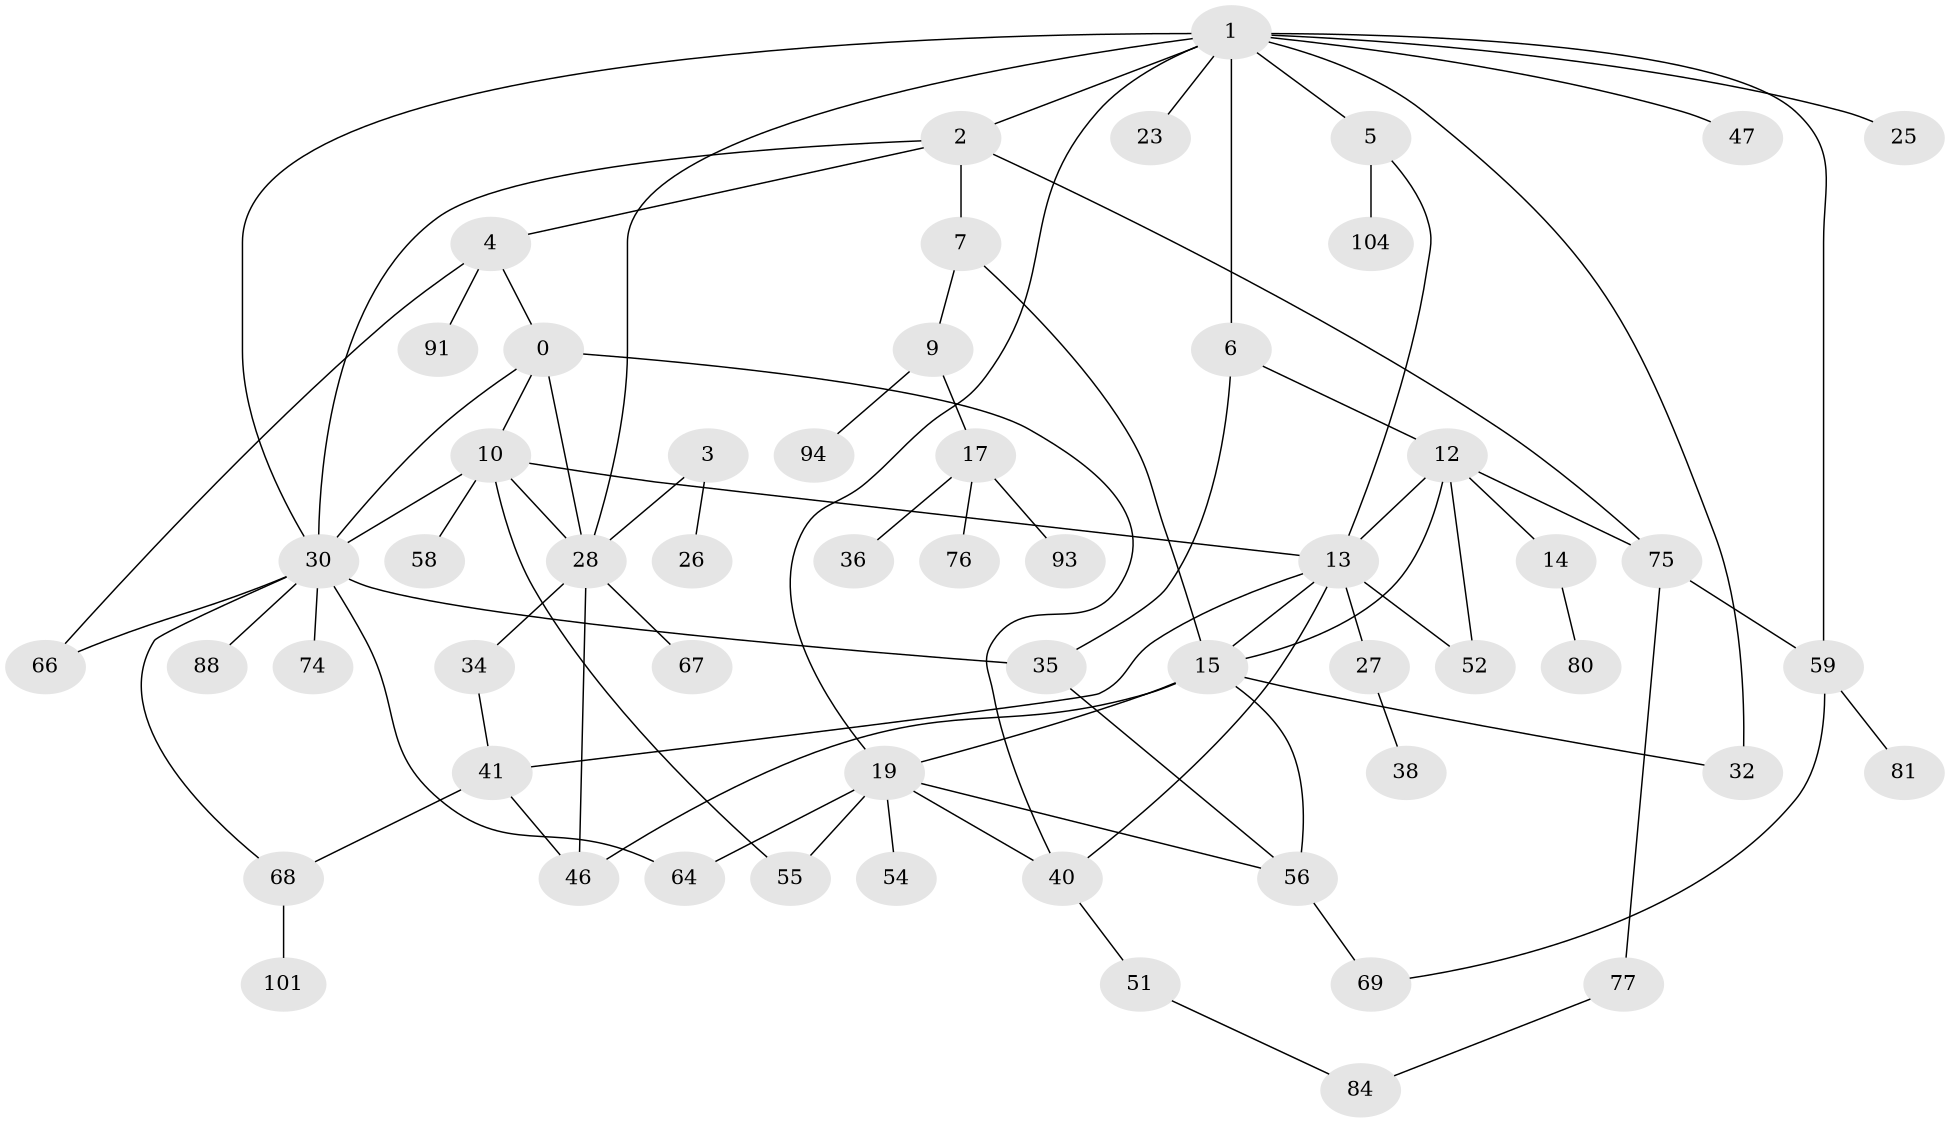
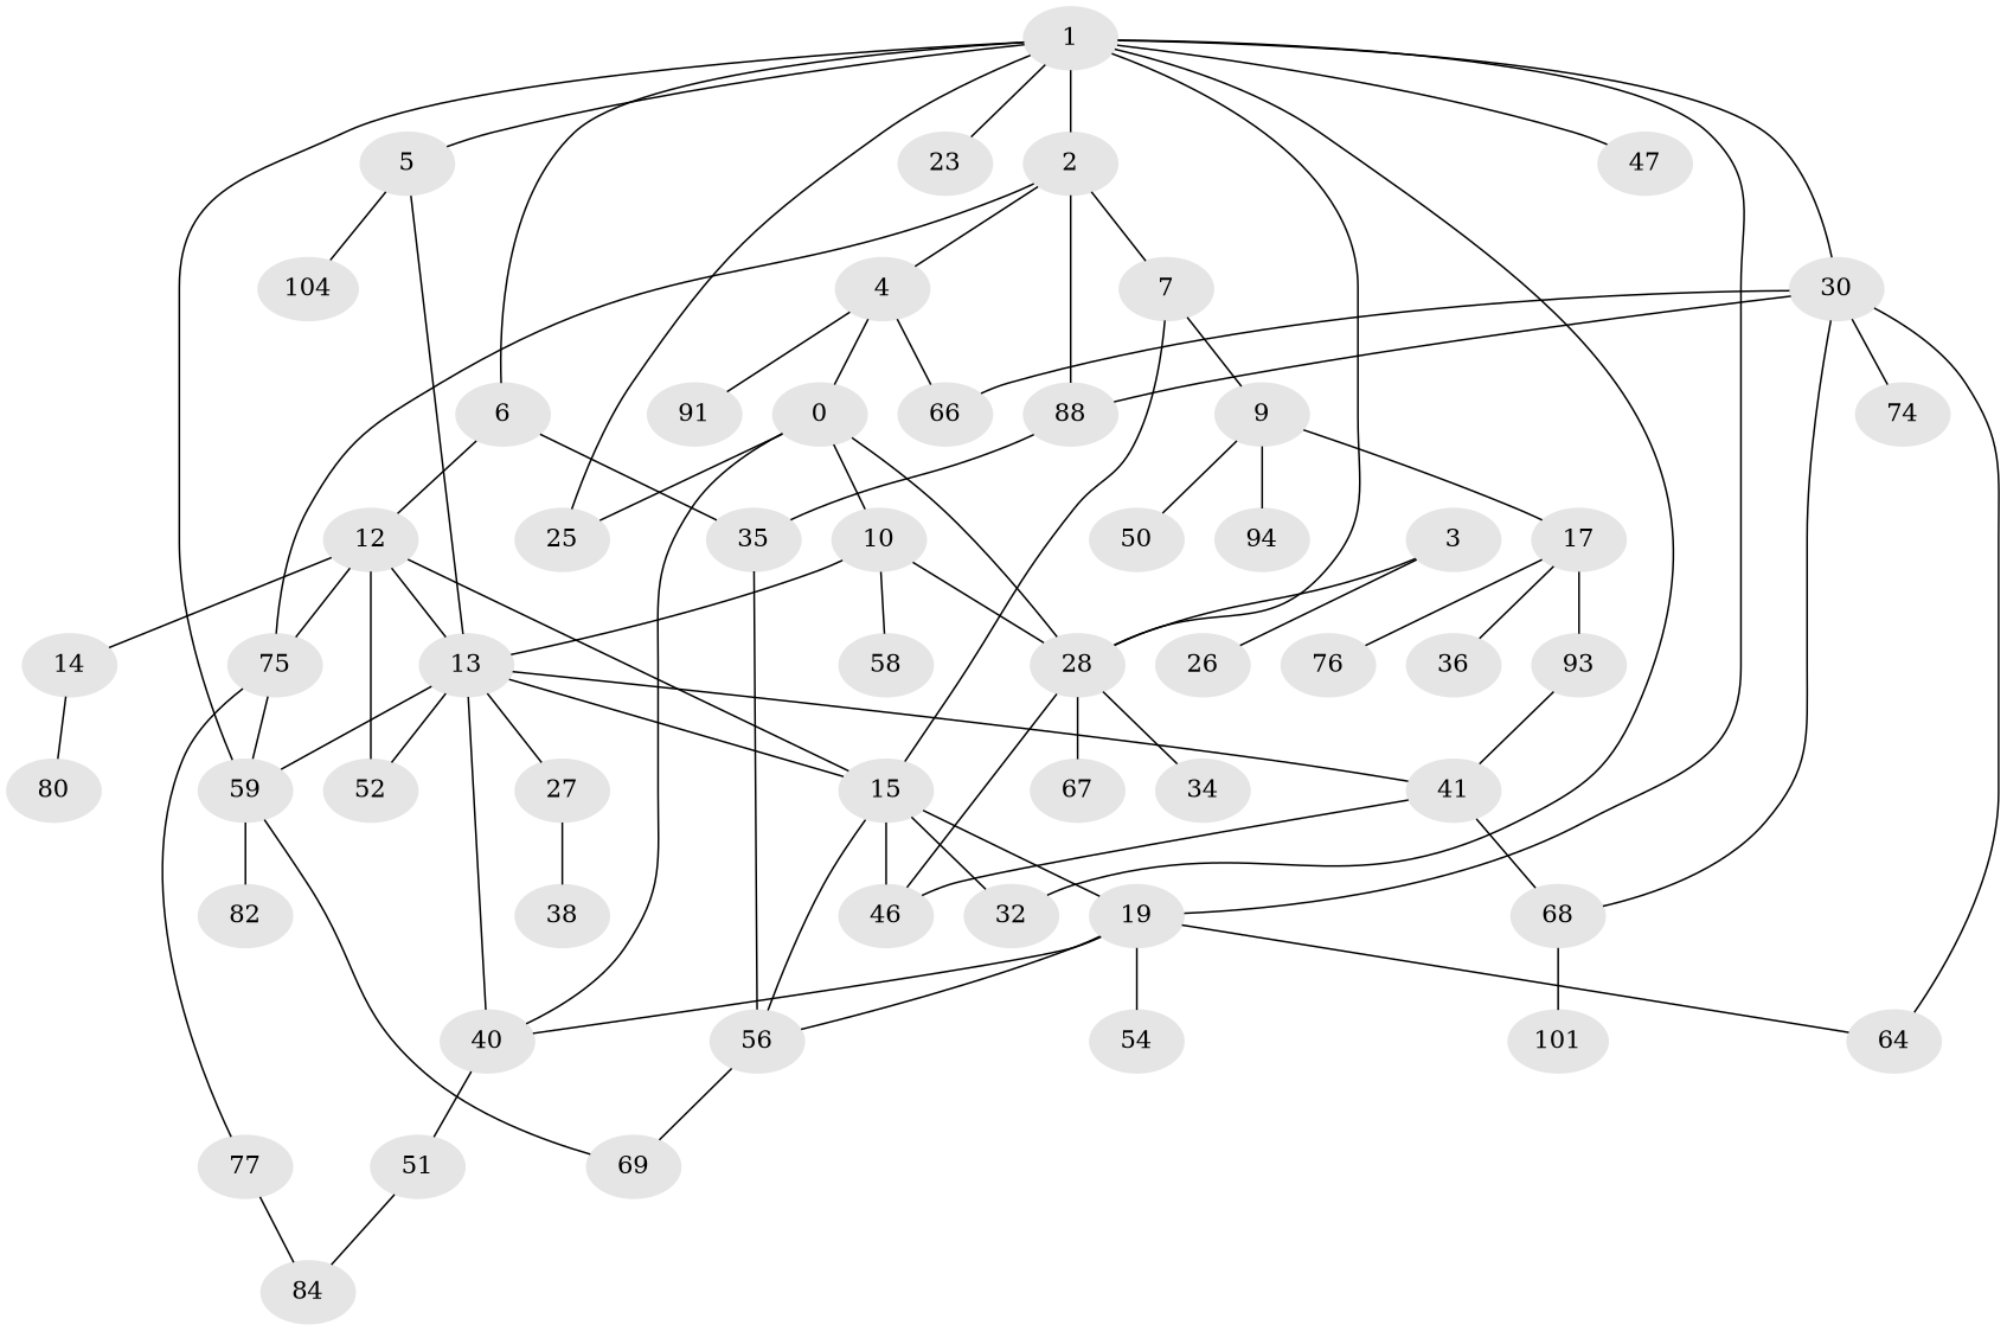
  graph {
    node [color=gray90 style=filled]
    1 [super="+22"]
    2
    5
    6
    19 [super="+92+29+60+115"]
    23
    28 [super="+33+65"]
    30 [super="+43+70+39+44"]
    32
    47
    59 [super="+78"]
    25
    4
    7
    75
    88
    3 [super="+11"]
    26 [super="+62"]
    13 [super="+45+73+85"]
    104
    12 [super="+72+37"]
    35 [super="+111"]
    40 [super="+96+71"]
-   55 [super="+116"]
    56 [super="+86+87"]
    54
    64
    46 [super="+67"]
    34
    n30 [label=67 super="+114+110"]
    66 [super="+102"]
    68 [super="+90"]
    74
    69
-   82 [label=81]
+   82
    n36 [label=0 super="+21"]
    91 [super="+97"]
    9 [super="+42"]
    15 [super="+20+57+61+31"]
    77 [super="+83"]
    10 [super="+14"]
    52 [super="+108"]
    27
    41 [super="+79"]
    n45 [label=14 super="+49"]
    17
+   50
    94
    58
    51
    36
    76
    93
    80
    38 [super="+105"]
    101
    84
    1 -- 2
    1 -- 5
    1 -- 6
    1 -- 19
    1 -- 23
    1 -- 28
    1 -- 30
    1 -- 32
    1 -- 47
    1 -- 59
    1 -- 25
    2 -- 4
    2 -- 7
    2 -- 75
-   2 -- 30
+   2 -- 88
    5 -- 13
    5 -- 104
    6 -- 12
    6 -- 35
    19 -- 40
-   19 -- 55
    19 -- 56
    19 -- 54
    19 -- 64
    28 -- 46
    28 -- 34
    28 -- n30
    30 -- 88
-   30 -- 35
+   88 -- 35
    30 -- 64
    30 -- 66
    30 -- 68
    30 -- 74
    59 -- 69
    59 -- 82
    4 -- 66
    4 -- n36
    4 -- 91
    7 -- 9
    7 -- 15
    75 -- 59
    75 -- 77
    3 -- 28
    3 -- 26
+   13 -- 59
    13 -- 40
    13 -- 15
    13 -- 52
    13 -- 27
    13 -- 41
    12 -- 75
    12 -- 13
    12 -- 15
    12 -- 52
    12 -- n45
    35 -- 56
    40 -- 51
    56 -- 69
-   34 -- 41
+   93 -- 41
    68 -- 101
    n36 -- 28
-   n36 -- 30
+   n36 -- 25
    n36 -- 40
    n36 -- 10
    9 -- 17
+   9 -- 50
    9 -- 94
    15 -- 19 [weight=2]
    15 -- 32
    15 -- 56
    15 -- 46
    77 -- 84
    10 -- 28
-   10 -- 30
    10 -- 13
-   10 -- 55
    10 -- 58
    27 -- 38
    41 -- 46
    41 -- 68
    n45 -- 80
    17 -- 36
    17 -- 76
    17 -- 93
    51 -- 84
  }
